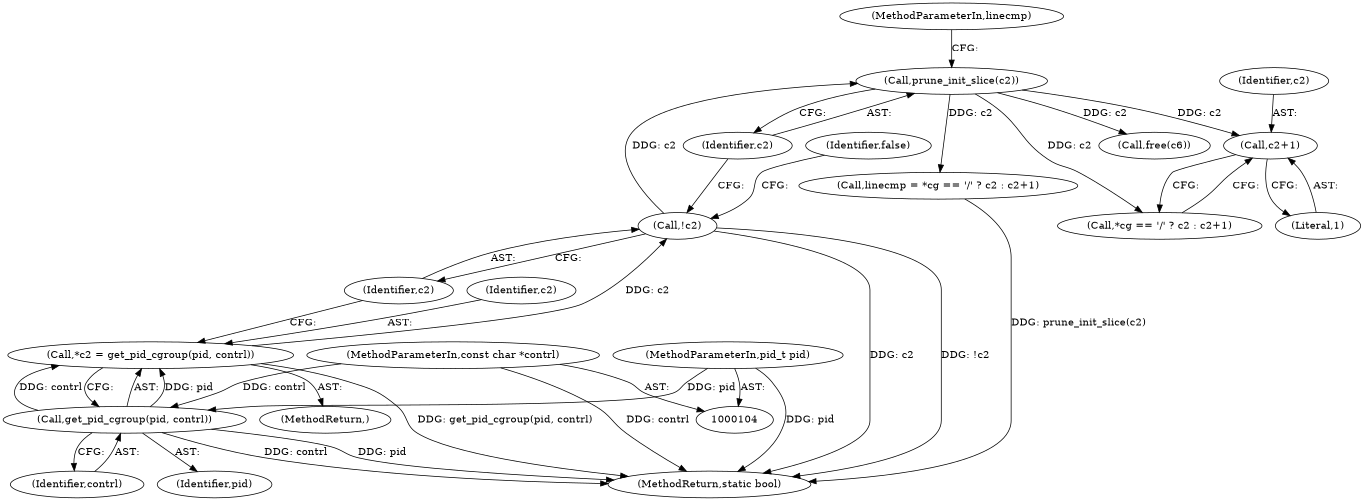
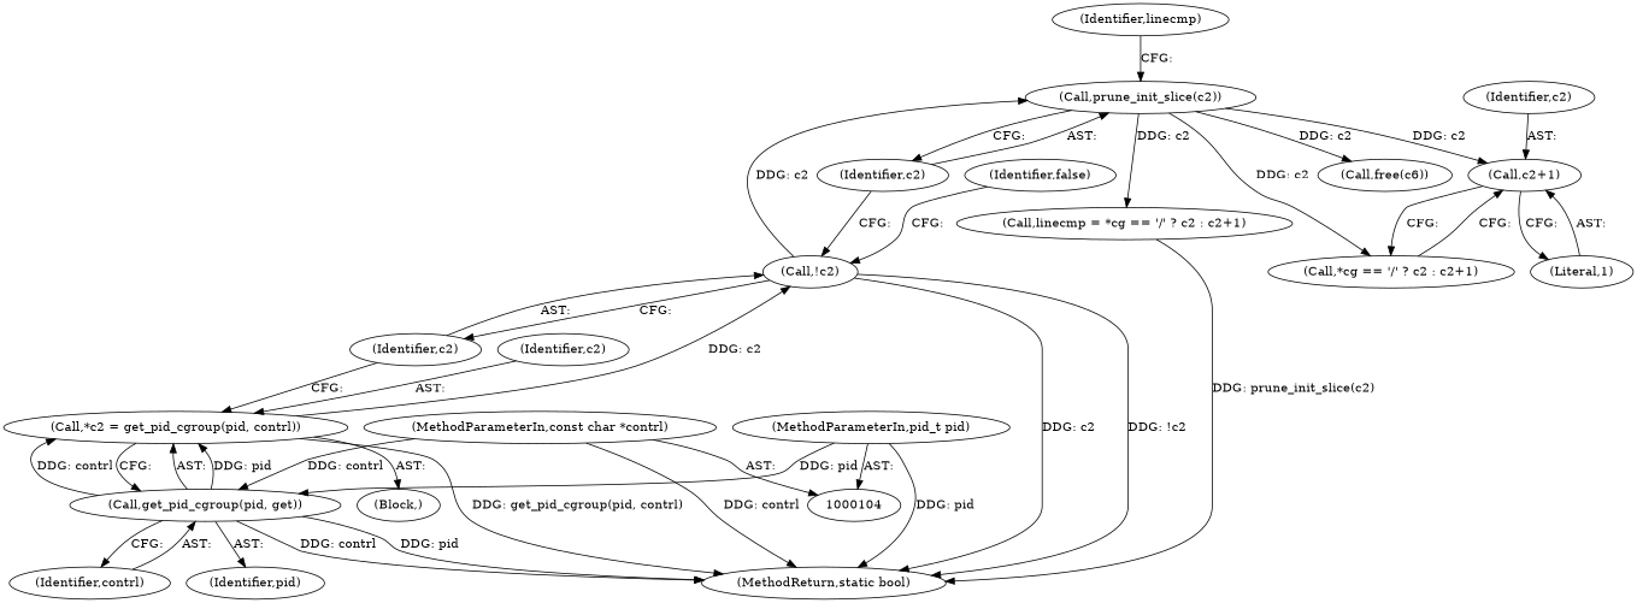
  digraph {
    n1 [label="(Call,c2+1)"]
    n2 [label="(Literal,1)"]
    n3 [label="(Call,*cg == '/' ? c2 : c2+1)"]
    n4 [label="(Call,prune_init_slice(c2))"]
    n5 [label="(Call,linecmp = *cg == '/' ? c2 : c2+1)"]
    n6 [label="(Identifier,c2)"]
    n7 [label="(Call,free(c6))"]
    n8 [label="(MethodReturn,static bool)"]
    n9 [label="(Call,!c2)"]
-   n10 [label="(MethodReturn,)"]
+   n10 [label="(Block,)"]
    n11 [label="(Identifier,c2)"]
    n12 [label="(Call,*c2 = get_pid_cgroup(pid, contrl))"]
-   n13 [label="(Call,get_pid_cgroup(pid, contrl))"]
+   n13 [label="(Call,get_pid_cgroup(pid, get))"]
    n14 [label="(Identifier,contrl)"]
    n15 [label="(Identifier,pid)"]
    n16 [label="(MethodParameterIn,pid_t pid)"]
    1000104
    n18 [label="(MethodParameterIn,const char *contrl)"]
-   n19 [label="(MethodParameterIn,linecmp)"]
+   n19 [label="(Identifier,linecmp)"]
    n20 [label="(Identifier,c2)"]
    n21 [label="(Identifier,false)"]
    n22 [label="(Identifier,c2)"]
    n1 -> n2 [label="CFG: "]
    n1 -> n3 [label="CFG: "]
    n2 -> n1 [label="AST: "]
    n3 -> n1 [label="CFG: "]
    n4 -> n1 [label="DDG: c2"]
    n4 -> n3 [label="DDG: c2"]
    n4 -> n5 [label="DDG: c2"]
    n4 -> n6 [label="CFG: "]
    n4 -> n7 [label="DDG: c2"]
    n5 -> n8 [label="DDG: prune_init_slice(c2)"]
    n6 -> n4 [label="AST: "]
    n6 -> n9 [label="CFG: "]
    n9 -> n4 [label="DDG: c2"]
    n9 -> n8 [label="DDG: c2"]
    n9 -> n8 [label="DDG: !c2"]
    n9 -> n11 [label="CFG: "]
    n11 -> n9 [label="AST: "]
    n11 -> n12 [label="CFG: "]
    n12 -> n8 [label="DDG: get_pid_cgroup(pid, contrl)"]
    n12 -> n9 [label="DDG: c2"]
    n12 -> n10 [label="AST: "]
    n12 -> n13 [label="CFG: "]
    n13 -> n8 [label="DDG: pid"]
    n13 -> n8 [label="DDG: contrl"]
    n13 -> n12 [label="AST: "]
    n13 -> n12 [label="DDG: pid"]
    n13 -> n12 [label="DDG: contrl"]
    n13 -> n14 [label="CFG: "]
    n13 -> n15 [label="AST: "]
    n14 -> n13 [label="AST: "]
    n16 -> n8 [label="DDG: pid"]
    n16 -> n13 [label="DDG: pid"]
    n16 -> 1000104 [label="AST: "]
    n18 -> n8 [label="DDG: contrl"]
    n18 -> n13 [label="DDG: contrl"]
    n18 -> 1000104 [label="AST: "]
    n19 -> n4 [label="CFG: "]
    n20 -> n12 [label="AST: "]
    n21 -> n9 [label="CFG: "]
    n22 -> n1 [label="AST: "]
  }
